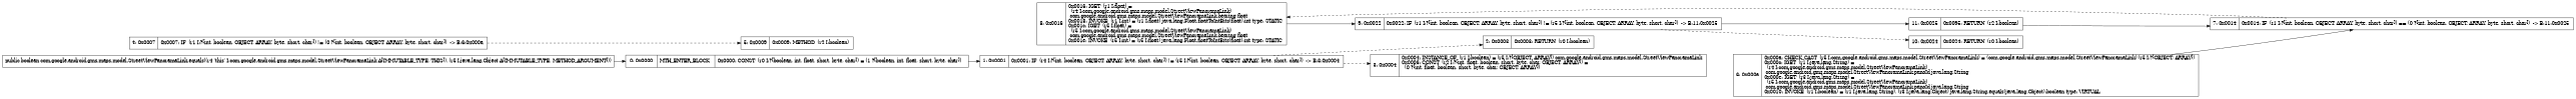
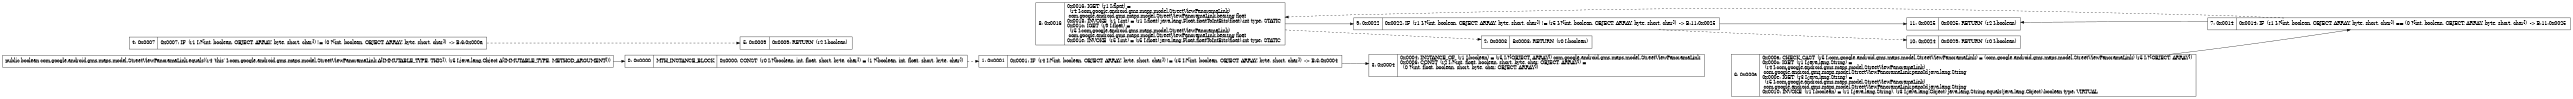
  digraph {
    rankdir=LR
    node [shape=record]
-   n1 [label="{0\:\ 0x0000|MTH_ENTER_BLOCK\l|0x0000: CONST  (r0 I:?[boolean, int, float, short, byte, char]) = (1 ?[boolean, int, float, short, byte, char]) \l}"]
+   n1 [label="{0\:\ 0x0000|MTH_INSTANCE_BLOCK\l|0x0000: CONST  (r0 I:?[boolean, int, float, short, byte, char]) = (1 ?[boolean, int, float, short, byte, char]) \l}"]
    n2 [label="{1\:\ 0x0001|0x0001: IF  (r4 I:?[int, boolean, OBJECT, ARRAY, byte, short, char]) != (r5 I:?[int, boolean, OBJECT, ARRAY, byte, short, char])  \-\> B:3:0x0004 \l}"]
-   n3 [label="{2\:\ 0x0003|0x0003: RETURN  (r0 I:boolean) \l}"]
+   n3 [label="{2\:\ 0x0003|5x0003: RETURN  (r0 I:boolean) \l}"]
    n4 [label="{3\:\ 0x0004|0x0004: INSTANCE_OF  (r1 I:boolean) = (r5 I:?[OBJECT, ARRAY]) com.google.android.gms.maps.model.StreetViewPanoramaLink \l0x0006: CONST  (r2 I:?[int, float, boolean, short, byte, char, OBJECT, ARRAY]) = \l  (0 ?[int, float, boolean, short, byte, char, OBJECT, ARRAY])\l \l}"]
    n5 [label="{4\:\ 0x0007|0x0007: IF  (r1 I:?[int, boolean, OBJECT, ARRAY, byte, short, char]) != (0 ?[int, boolean, OBJECT, ARRAY, byte, short, char])  \-\> B:6:0x000a \l}"]
-   n6 [label="{5\:\ 0x0009|0x0009: METHOD  (r2 I:boolean) \l}"]
+   n6 [label="{5\:\ 0x0009|0x0009: RETURN  (r2 I:boolean) \l}"]
    n7 [label="{6\:\ 0x000a|0x000a: CHECK_CAST  (r5 I:com.google.android.gms.maps.model.StreetViewPanoramaLink) = (com.google.android.gms.maps.model.StreetViewPanoramaLink) (r5 I:?[OBJECT, ARRAY]) \l0x000c: IGET  (r1 I:java.lang.String) = \l  (r4 I:com.google.android.gms.maps.model.StreetViewPanoramaLink)\l com.google.android.gms.maps.model.StreetViewPanoramaLink.panoId java.lang.String \l0x000e: IGET  (r3 I:java.lang.String) = \l  (r5 I:com.google.android.gms.maps.model.StreetViewPanoramaLink)\l com.google.android.gms.maps.model.StreetViewPanoramaLink.panoId java.lang.String \l0x0010: INVOKE  (r1 I:boolean) = (r1 I:java.lang.String), (r3 I:java.lang.Object) java.lang.String.equals(java.lang.Object):boolean type: VIRTUAL \l}"]
    n8 [label="{7\:\ 0x0014|0x0014: IF  (r1 I:?[int, boolean, OBJECT, ARRAY, byte, short, char]) == (0 ?[int, boolean, OBJECT, ARRAY, byte, short, char])  \-\> B:11:0x0025 \l}"]
-   n9 [label="{8\:\ 0x0016|0x0016: IGET  (r1 I:float) = \l  (r4 I:com.google.android.gms.maps.model.StreetViewPanoramaLink)\l com.google.android.gms.maps.model.StreetViewPanoramaLink.bearing float \l0x0018: INVOKE  (r1 I:int) = (r1 I:float) java.lang.Float.floatToIntBits(float):int type: STATIC \l0x001c: IGET  (r5 I:float) = \l  (r5 I:com.google.android.gms.maps.model.StreetViewPanoramaLink)\l com.google.android.gms.maps.model.StreetViewPanoramaLink.bearing float \l0x001e: INVOKE  (r5 I:int) = (r5 I:float) java.lang.Float.floatToIntBits(float):int type: STATIC \l}"]
-   n10 [label="{11\:\ 0x0025|0x0095: RETURN  (r2 I:boolean) \l}"]
+   n9 [label="{8\:\ 0x0016|0x0016: IGET  (r1 I:float) = \l  (r4 I:com.google.android.gms.maps.model.StreetViewPanoramaLink)\l com.google.android.gms.maps.model.StreetViewPanoramaLink.bearing float \l0x0018: INVOKE  (r1 I:int) = (r1 I:float) java.lang.Float.floatToIntBits(float):int type: STATIC \l0x001c: IGET  (r9 I:float) = \l  (r5 I:com.google.android.gms.maps.model.StreetViewPanoramaLink)\l com.google.android.gms.maps.model.StreetViewPanoramaLink.bearing float \l0x001e: INVOKE  (r5 I:int) = (r5 I:float) java.lang.Float.floatToIntBits(float):int type: STATIC \l}"]
+   n10 [label="{11\:\ 0x0025|0x0025: RETURN  (r2 I:boolean) \l}"]
    n11 [label="{9\:\ 0x0022|0x0022: IF  (r1 I:?[int, boolean, OBJECT, ARRAY, byte, short, char]) != (r5 I:?[int, boolean, OBJECT, ARRAY, byte, short, char])  \-\> B:11:0x0025 \l}"]
-   n12 [label="{10\:\ 0x0024|0x0024: RETURN  (r0 I:boolean) \l}"]
+   n12 [label="{10\:\ 0x0024|0x0029: RETURN  (r0 I:boolean) \l}"]
    n13 [label="{public boolean com.google.android.gms.maps.model.StreetViewPanoramaLink.equals((r4 'this' I:com.google.android.gms.maps.model.StreetViewPanoramaLink A[IMMUTABLE_TYPE, THIS]), (r5 I:java.lang.Object A[IMMUTABLE_TYPE, METHOD_ARGUMENT])) }"]
-   n1 -> n2
-   n2 -> n3 [style=dashed]
-   n2 -> n4 [style=dashed]
+   n1 -> n2 [style=dashed]
+   n9 -> n3 [style=dashed]
+   n2 -> n4
    n5 -> n6 [style=dashed]
    n7 -> n8
    n8 -> n9 [style=dashed]
-   n10 -> n8
+   n8 -> n10
    n9 -> n11
    n11 -> n10
    n11 -> n12 [style=dashed]
    n13 -> n1
  }
